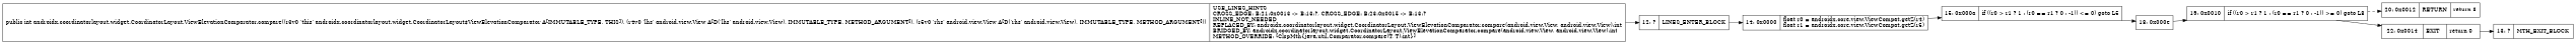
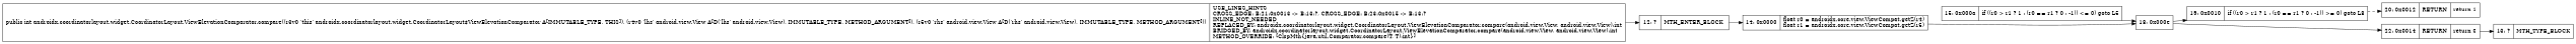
  digraph {
    rankdir=LR
    node [shape=record]
-   n1 [label="{12\:\ ?|LINES_ENTER_BLOCK\l}"]
+   n1 [label="{12\:\ ?|MTH_ENTER_BLOCK\l}"]
    n2 [label="{14\:\ 0x0000|float r0 = androidx.core.view.ViewCompat.getZ(r4)\lfloat r1 = androidx.core.view.ViewCompat.getZ(r5)\l}"]
    n3 [label="{15\:\ 0x000a|if ((r0 \> r1 ? 1 : (r0 == r1 ? 0 : \-1)) \<= 0) goto L5\l}"]
    n4 [label="{18\:\ 0x000e}"]
    n5 [label="{19\:\ 0x0010|if ((r0 \> r1 ? 1 : (r0 == r1 ? 0 : \-1)) \>= 0) goto L8\l}"]
-   n6 [label="{13\:\ ?|MTH_EXIT_BLOCK\l}"]
-   n7 [label="{20\:\ 0x0012|RETURN\l|return 8\l}"]
-   n8 [label="{22\:\ 0x0014|EXIT\l|return 0\l}"]
+   n6 [label="{13\:\ ?|MTH_TYPE_BLOCK\l}"]
+   n7 [label="{20\:\ 0x0012|RETURN\l|return 1\l}"]
+   n8 [label="{22\:\ 0x0014|RETURN\l|return 0\l}"]
    n9 [label="{public int androidx.coordinatorlayout.widget.CoordinatorLayout.ViewElevationComparator.compare((r3v0 'this' androidx.coordinatorlayout.widget.CoordinatorLayout$ViewElevationComparator A[IMMUTABLE_TYPE, THIS]), (r4v0 'lhs' android.view.View A[D('lhs' android.view.View), IMMUTABLE_TYPE, METHOD_ARGUMENT]), (r5v0 'rhs' android.view.View A[D('rhs' android.view.View), IMMUTABLE_TYPE, METHOD_ARGUMENT]))  | USE_LINES_HINTS\lCROSS_EDGE: B:21:0x0013 \-\> B:13:?, CROSS_EDGE: B:23:0x0015 \-\> B:13:?\lINLINE_NOT_NEEDED\lREPLACED_BY: androidx.coordinatorlayout.widget.CoordinatorLayout.ViewElevationComparator.compare(android.view.View, android.view.View):int\lBRIDGED_BY: androidx.coordinatorlayout.widget.CoordinatorLayout.ViewElevationComparator.compare(android.view.View, android.view.View):int\lMETHOD_OVERRIDE: [ClspMth\{java.util.Comparator.compare(T, T):int\}]\l}"]
    n1 -> n2
-   n2 -> n3
+   n2 -> n4
    n3 -> n4
    n4 -> n5
    n5 -> n7 [style=dashed]
-   n5 -> n8
+   n4 -> n8
    n8 -> n6
    n9 -> n1
  }
